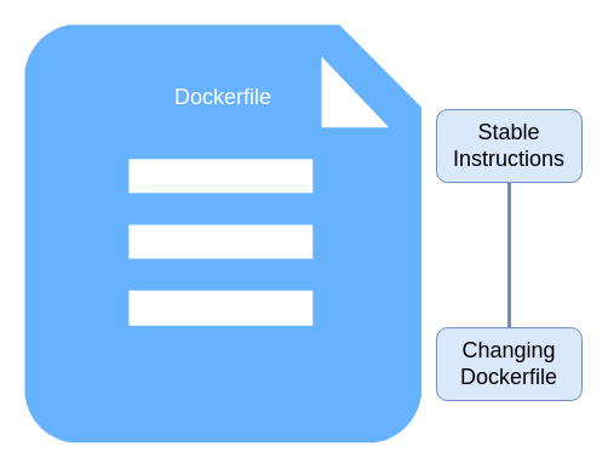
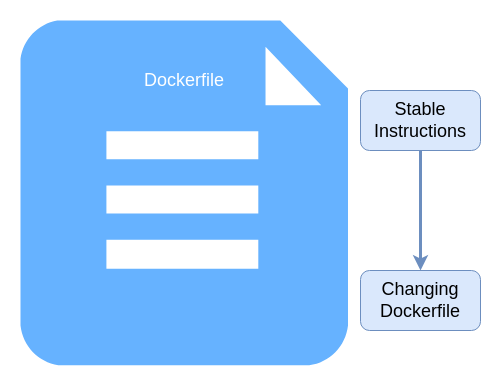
  <mxCell id="0" />
  <mxCell id="1" parent="0" />
  <mxCell id="2" value="" style="verticalLabelPosition=bottom;html=1;verticalAlign=top;align=center;strokeColor=none;shape=mxgraph.azure.file_2;pointerEvents=1;shadow=0;sketch=0;fillColor=#66B2FF;" vertex="1" parent="1"><mxGeometry x="20" y="20" width="327.5" height="344.74" as="geometry" /></mxCell>
- <mxCell id="3" style="edgeStyle=orthogonalEdgeStyle;rounded=0;orthogonalLoop=1;jettySize=auto;html=1;entryX=0.5;entryY=0;entryDx=0;entryDy=0;strokeWidth=3;fillColor=#dae8fc;strokeColor=#6c8ebf;endArrow=none;" edge="1" parent="1" source="4" target="5"><mxGeometry relative="1" as="geometry" /></mxCell>
+ <mxCell id="3" style="edgeStyle=orthogonalEdgeStyle;rounded=0;orthogonalLoop=1;jettySize=auto;html=1;entryX=0.5;entryY=0;entryDx=0;entryDy=0;strokeWidth=3;fillColor=#dae8fc;strokeColor=#6c8ebf;" edge="1" parent="1" source="4" target="5"><mxGeometry relative="1" as="geometry" /></mxCell>
  <mxCell id="4" value="&lt;font style=&quot;font-size: 18px&quot;&gt;Stable &lt;br&gt;Instructions&lt;/font&gt;" style="rounded=1;whiteSpace=wrap;html=1;shadow=0;sketch=0;fillColor=#dae8fc;strokeColor=#6c8ebf;" vertex="1" parent="1"><mxGeometry x="360" y="90" width="120" height="60" as="geometry" /></mxCell>
  <mxCell id="5" value="&lt;font style=&quot;font-size: 18px&quot;&gt;Changing&lt;br&gt;Dockerfile&lt;/font&gt;" style="rounded=1;whiteSpace=wrap;html=1;shadow=0;sketch=0;fillColor=#dae8fc;strokeColor=#6c8ebf;" vertex="1" parent="1"><mxGeometry x="360" y="270" width="120" height="60" as="geometry" /></mxCell>
  <mxCell id="6" value="&lt;font style=&quot;font-size: 18px&quot; color=&quot;#ffffff&quot;&gt;Dockerfile&lt;/font&gt;" style="text;html=1;strokeColor=none;fillColor=none;align=center;verticalAlign=middle;whiteSpace=wrap;rounded=0;shadow=0;sketch=0;" vertex="1" parent="1"><mxGeometry x="163.75" y="70" width="40" height="20" as="geometry" /></mxCell>
